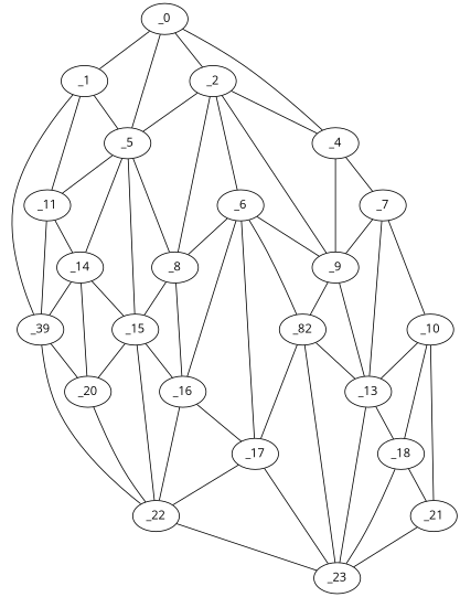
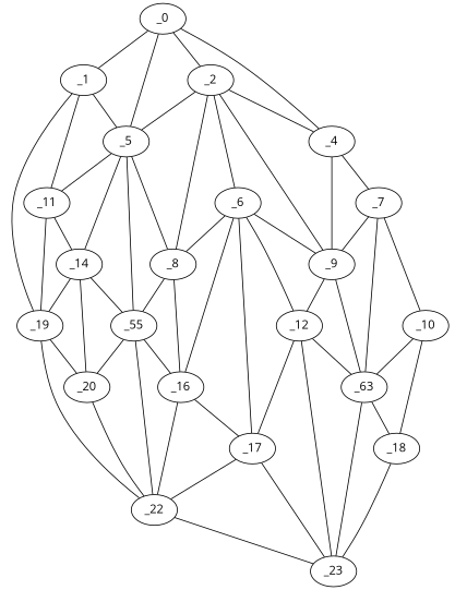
  graph {
    fontname="Open Sans"
    node [fontname="Open Sans" x=80 y=125]
    edge [fontname="Open Sans" valence=2]
    _0 [x=38 y=13]
    _1 [x=46 y=11]
    _2 [x=50 y=83]
    _4 [x=56]
    _5 [x=59 y=33]
    _11 [x=72 y=7]
-   _19 [x=84 y=3 label=_39]
+   _19 [x=84 y=3]
    _6 [x=60 y=75]
    _8 [x=64 y=55]
    _9 [x=68 y=86]
    _7 [x=62]
    _14 [y=29]
-   _15 [y=45]
+   _15 [y=45 label=_55]
    _20 [x=88 y=31]
    _22 [x=95 y=44]
-   _12 [x=79 y=82 label=_82]
+   _12 [x=79 y=82]
    _16 [x=81 y=66]
    _17 [x=82 y=71]
-   _13 [x=79 y=95]
+   _13 [x=79 y=95 label=_63]
    _10 [x=69 y=124]
    _23 [x=95 y=107]
    _18 [x=83 y=102]
-   _21 [x=94 y=118]
    _0 -- _1 [valence=1]
    _0 -- _2
    _0 -- _4 [valence=1]
    _0 -- _5 [valence=1]
    _1 -- _5
    _1 -- _11
    _1 -- _19 [valence=1]
    _2 -- _4
    _2 -- _5
    _2 -- _6 [valence=1]
    _2 -- _8 [valence=1]
    _2 -- _9
    _4 -- _9
    _4 -- _7 [valence=1]
    _5 -- _11
    _5 -- _8
    _5 -- _14
    _5 -- _15 [valence=1]
    _11 -- _19 [valence=1]
    _11 -- _14 [valence=1]
    _19 -- _20
    _19 -- _22 [valence=1]
    _6 -- _8 [valence=1]
    _6 -- _9 [valence=1]
    _6 -- _12
    _6 -- _16
    _6 -- _17 [valence=1]
    _8 -- _15 [valence=1]
    _8 -- _16
    _9 -- _12
    _9 -- _13 [valence=1]
    _7 -- _9
    _7 -- _13 [valence=1]
    _7 -- _10 [valence=1]
    _14 -- _19 [valence=1]
    _14 -- _15 [valence=1]
    _14 -- _20
    _15 -- _20
    _15 -- _22 [valence=1]
    _15 -- _16
    _20 -- _22
    _22 -- _23
    _12 -- _17
    _12 -- _13
    _12 -- _23 [valence=1]
    _16 -- _22
    _16 -- _17 [valence=1]
    _17 -- _22 [valence=1]
    _17 -- _23
    _13 -- _23
    _13 -- _18
    _10 -- _13
    _10 -- _18
-   _10 -- _21 [valence=1]
    _18 -- _23
-   _18 -- _21
-   _21 -- _23
  }
